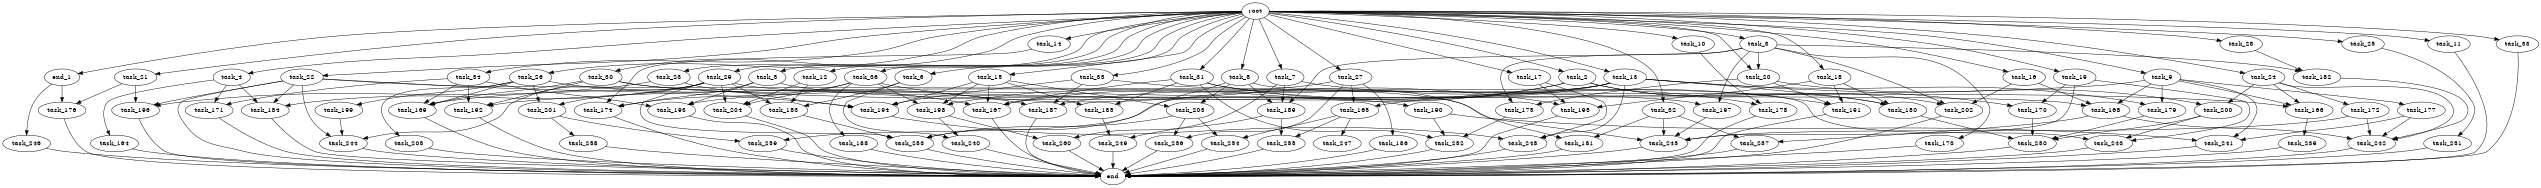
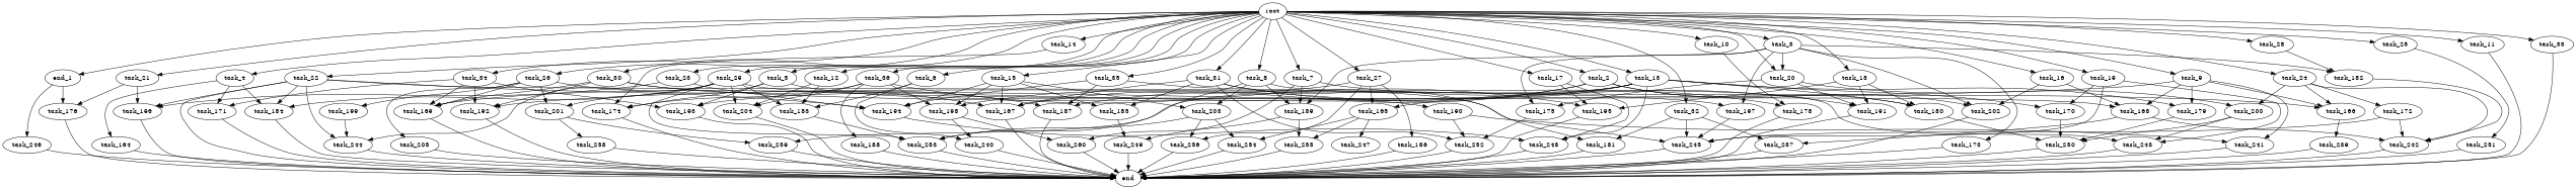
  digraph {
    n1 [label=end_1]
    root
    task_2
    task_3
    task_4
    task_5
    task_6
    task_7
    task_8
    task_9
    task_10
    task_11
    task_12
    task_13
    task_14
    task_15
    task_16
    task_17
    task_18
    task_19
    task_20
    task_21
    task_22
    task_23
    task_24
    task_25
    task_26
    task_27
    task_28
    task_29
    task_30
    task_31
    task_32
    task_33
    task_34
    task_35
    task_36
    task_176
    task_246
    task_167
    task_180
    task_187
    task_202
    task_173
    task_175
    task_182
    task_189
    task_197
    task_164
    task_171
    task_184
    task_174
    task_190
    task_193
    task_183
    task_240
    task_191
    task_260
    task_203
    task_243
    task_253
    task_166
    task_168
-   task_177
    task_179
    task_192
    task_241
    task_178
    end
    task_204
    task_170
    task_165
    task_169
    task_248
    task_259
    task_185
    task_194
    task_198
    task_195
    task_245
    task_200
    task_196
    task_244
    task_172
    task_242
    task_251
    task_199
    task_201
    task_205
    task_186
    task_256
    task_181
    task_252
    task_257
    task_188
    task_250
    task_255
    task_249
    task_254
    task_239
    task_247
    task_258
    n1 -> task_176
    n1 -> task_246
    root -> n1
    root -> task_2
    root -> task_3
    root -> task_4
    root -> task_5
    root -> task_6
    root -> task_7
    root -> task_8
    root -> task_9
    root -> task_10
    root -> task_11
    root -> task_12
    root -> task_13
    root -> task_14
    root -> task_15
    root -> task_16
    root -> task_17
    root -> task_18
    root -> task_19
    root -> task_20
    root -> task_21
    root -> task_22
    root -> task_23
    root -> task_24
    root -> task_25
    root -> task_26
    root -> task_27
    root -> task_28
    root -> task_29
    root -> task_30
    root -> task_31
    root -> task_32
    root -> task_33
    root -> task_34
    root -> task_35
    root -> task_36
    task_2 -> task_167
    task_2 -> task_180
    task_2 -> task_187
    task_2 -> task_202
    task_3 -> task_20
    task_3 -> task_202
    task_3 -> task_173
    task_3 -> task_175
    task_3 -> task_182
    task_3 -> task_189
    task_3 -> task_197
    task_4 -> task_164
    task_4 -> task_171
    task_4 -> task_184
    task_5 -> task_174
    task_5 -> task_190
    task_5 -> task_193
    task_6 -> task_183
    task_6 -> task_240
    task_7 -> task_189
    task_7 -> task_191
    task_7 -> task_260
    task_8 -> task_189
    task_8 -> task_203
    task_8 -> task_243
    task_8 -> task_253
    task_9 -> task_166
    task_9 -> task_168
-   task_9 -> task_177
    task_9 -> task_179
    task_9 -> task_192
    task_9 -> task_241
    task_10 -> task_178
    task_11 -> end
    task_12 -> task_183
    task_12 -> task_204
    task_13 -> task_180
    task_13 -> task_193
    task_13 -> task_179
    task_13 -> task_170
    task_13 -> task_165
    task_13 -> task_169
    task_13 -> task_248
    task_13 -> task_259
    task_14 -> task_174
    task_15 -> task_167
    task_15 -> task_203
    task_15 -> task_185
    task_15 -> task_194
    task_15 -> task_198
    task_16 -> task_202
    task_16 -> task_168
    task_17 -> task_248
    task_17 -> task_195
    task_18 -> task_180
    task_18 -> task_191
    task_18 -> task_195
    task_19 -> task_243
    task_19 -> task_170
    task_19 -> task_245
    task_20 -> task_175
    task_20 -> task_191
    task_20 -> task_200
    task_21 -> task_176
    task_21 -> task_196
    task_22 -> task_197
    task_22 -> task_184
    task_22 -> end
    task_22 -> task_194
    task_22 -> task_196
    task_22 -> task_244
    task_23 -> task_194
    task_23 -> task_196
    task_24 -> task_166
    task_24 -> task_200
    task_24 -> task_172
    task_24 -> task_242
    task_25 -> task_251
    task_26 -> task_167
    task_26 -> task_169
    task_26 -> task_199
    task_26 -> task_201
    task_26 -> task_205
    task_27 -> task_165
    task_27 -> task_198
    task_27 -> task_186
    task_27 -> task_256
    task_28 -> task_182
    task_29 -> task_184
    task_29 -> task_183
    task_29 -> task_253
    task_29 -> task_168
    task_29 -> task_204
    task_29 -> task_244
    task_29 -> task_201
    task_30 -> task_187
    task_30 -> task_166
    task_30 -> task_192
    task_30 -> task_169
    task_31 -> task_167
    task_31 -> task_178
    task_31 -> task_185
    task_31 -> task_181
    task_31 -> task_252
    task_32 -> task_245
    task_32 -> task_181
    task_32 -> task_257
    task_33 -> end
    task_34 -> task_171
    task_34 -> task_193
    task_34 -> task_192
    task_34 -> task_169
    task_35 -> task_187
    task_35 -> task_194
    task_35 -> task_245
    task_36 -> task_174
    task_36 -> task_204
    task_36 -> task_198
    task_36 -> task_195
    task_36 -> task_188
    task_176 -> end
    task_246 -> end
    task_167 -> end
    task_180 -> task_250
    task_187 -> end
    task_202 -> end
    task_173 -> end
    task_175 -> task_252
    task_182 -> task_242
    task_189 -> task_255
    task_189 -> task_249
    task_197 -> task_245
    task_164 -> end
    task_171 -> end
    task_184 -> end
    task_174 -> end
    task_190 -> task_241
    task_190 -> task_252
    task_193 -> end
    task_183 -> task_253
    task_240 -> end
    task_191 -> end
    task_260 -> end
    task_203 -> task_253
    task_203 -> task_256
    task_203 -> task_254
    task_243 -> end
    task_253 -> end
    task_166 -> task_239
    task_168 -> task_242
    task_168 -> task_257
-   task_177 -> task_241
-   task_177 -> task_242
    task_179 -> task_250
    task_192 -> end
    task_241 -> end
    task_178 -> end
    task_204 -> end
    task_170 -> task_250
    task_165 -> task_255
    task_165 -> task_254
    task_165 -> task_247
    task_169 -> end
    task_248 -> end
    task_259 -> end
    task_185 -> task_249
    task_194 -> task_248
    task_198 -> task_240
    task_198 -> task_260
    task_195 -> end
    task_245 -> end
    task_200 -> task_243
    task_200 -> task_250
    task_196 -> end
    task_244 -> end
    task_172 -> task_245
    task_172 -> task_242
    task_242 -> end
    task_251 -> end
    task_199 -> task_244
    task_201 -> task_259
    task_201 -> task_258
    task_205 -> end
    task_186 -> end
    task_256 -> end
    task_181 -> end
    task_252 -> end
    task_257 -> end
    task_188 -> end
    task_250 -> end
    task_255 -> end
    task_249 -> end
    task_254 -> end
    task_239 -> end
    task_258 -> end
  }
